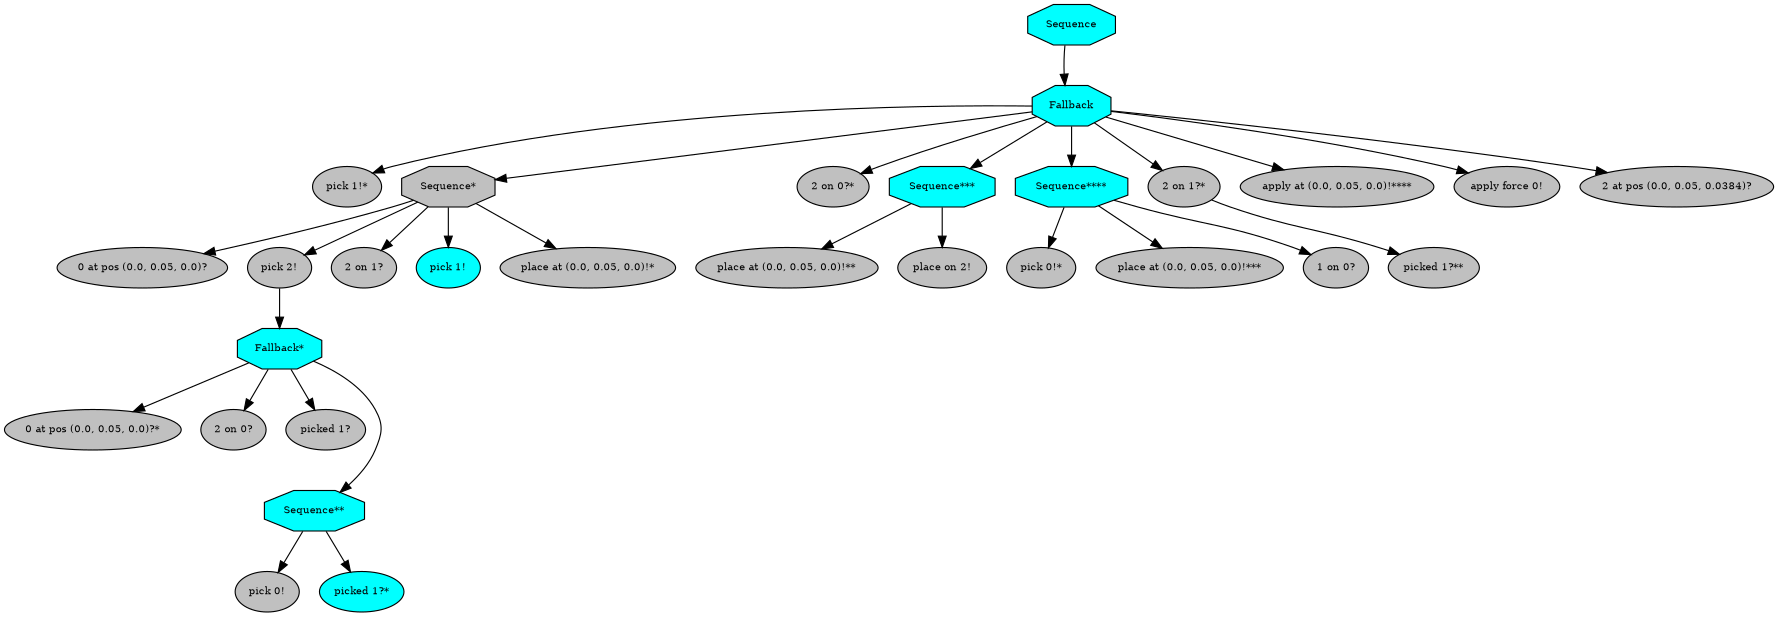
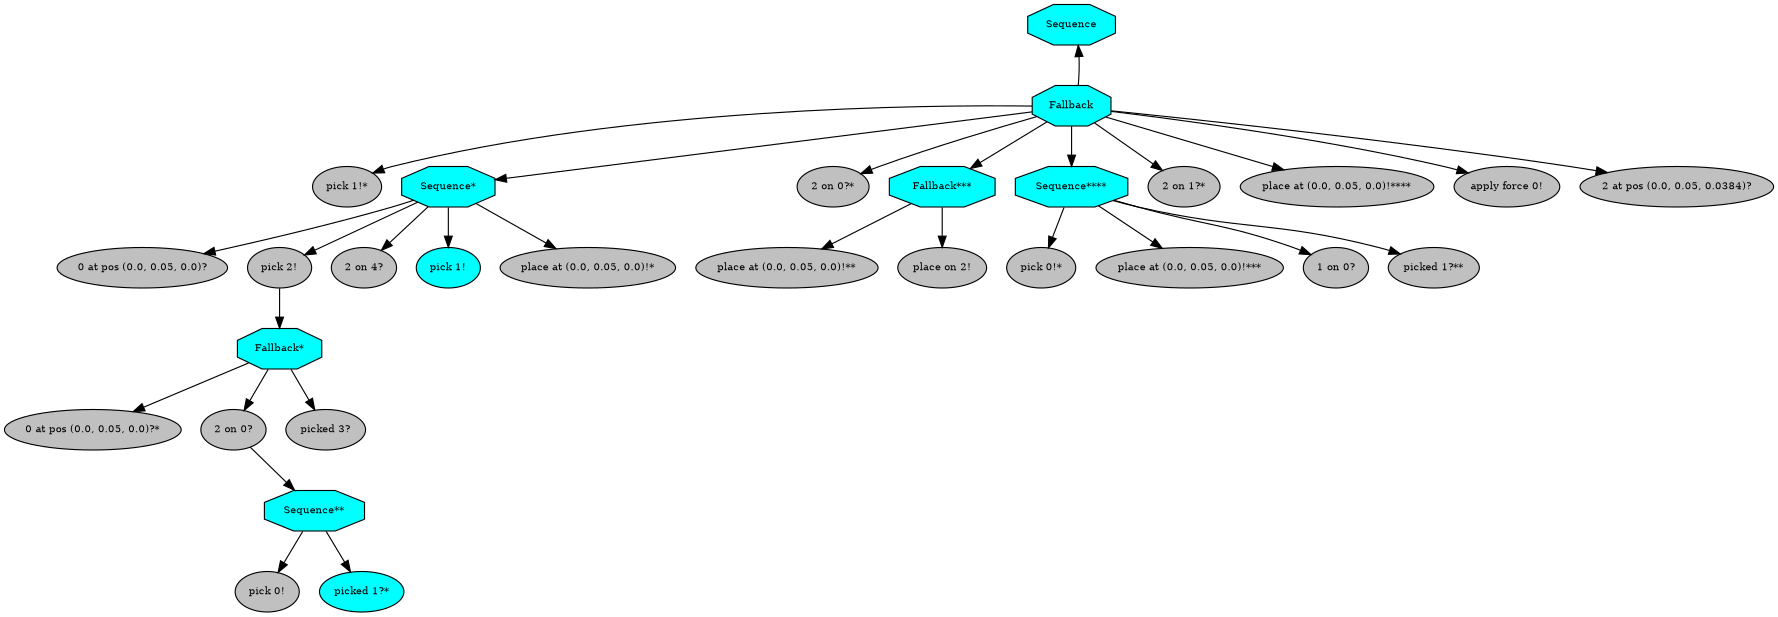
  digraph {
    fontname="times-roman"
    ordering=out
    node [fillcolor=gray fontcolor=black fontname="times-roman" fontsize=9 shape=ellipse style=filled]
    edge [fontname="times-roman"]
    n1 [fillcolor=cyan label=Sequence shape=octagon]
    n2 [fillcolor=cyan label=Fallback shape=octagon]
    n3 [label="pick 1!*"]
-   n4 [label="Sequence*" shape=octagon]
+   n4 [fillcolor=cyan label="Sequence*" shape=octagon]
    n5 [label="2 on 0?*"]
-   n6 [fillcolor=cyan label="Sequence***" shape=octagon]
+   n6 [fillcolor=cyan label="Fallback***" shape=octagon]
    n7 [fillcolor=cyan label="Sequence****" shape=octagon]
    n8 [label="2 on 1?*"]
-   n9 [label="apply at (0.0, 0.05, 0.0)!****"]
+   n9 [label="place at (0.0, 0.05, 0.0)!****"]
    n10 [label="apply force 0!"]
    n11 [label="2 at pos (0.0, 0.05, 0.0384)?"]
    n12 [label="0 at pos (0.0, 0.05, 0.0)?"]
    n13 [label="pick 2!"]
-   n14 [label="2 on 1?"]
+   n14 [label="2 on 4?"]
    n15 [fillcolor=cyan label="pick 1!"]
    n16 [label="place at (0.0, 0.05, 0.0)!*"]
    n17 [label="place at (0.0, 0.05, 0.0)!**"]
    n18 [label="place on 2!"]
    n19 [label="pick 0!*"]
    n20 [label="place at (0.0, 0.05, 0.0)!***"]
    n21 [label="1 on 0?"]
    n22 [label="picked 1?**"]
    n23 [fillcolor=cyan label="Fallback*" shape=octagon]
    n24 [label="0 at pos (0.0, 0.05, 0.0)?*"]
    n25 [label="2 on 0?"]
-   n26 [label="picked 1?"]
+   n26 [label="picked 3?"]
    n27 [fillcolor=cyan label="Sequence**" shape=octagon]
    n28 [label="pick 0!"]
    n29 [fillcolor=cyan label="picked 1?*"]
-   n1 -> n2
+   n2 -> n1
    n2 -> n3
    n2 -> n4
    n2 -> n5
    n2 -> n6
    n2 -> n7
    n2 -> n8
    n2 -> n9
    n2 -> n10
    n2 -> n11
    n4 -> n12
    n4 -> n13
    n4 -> n14
    n4 -> n15
    n4 -> n16
    n6 -> n17
    n6 -> n18
    n7 -> n19
    n7 -> n20
    n7 -> n21
-   n8 -> n22
+   n7 -> n22
    n13 -> n23
    n23 -> n24
    n23 -> n25
    n23 -> n26
-   n23 -> n27
+   n25 -> n27
    n27 -> n28
    n27 -> n29
  }
